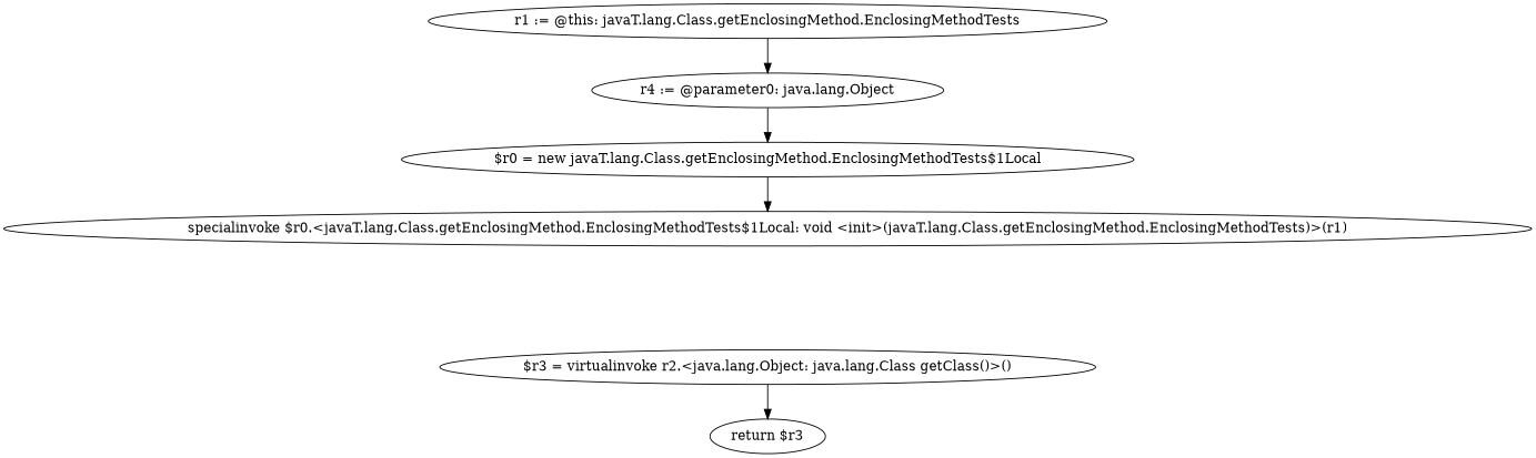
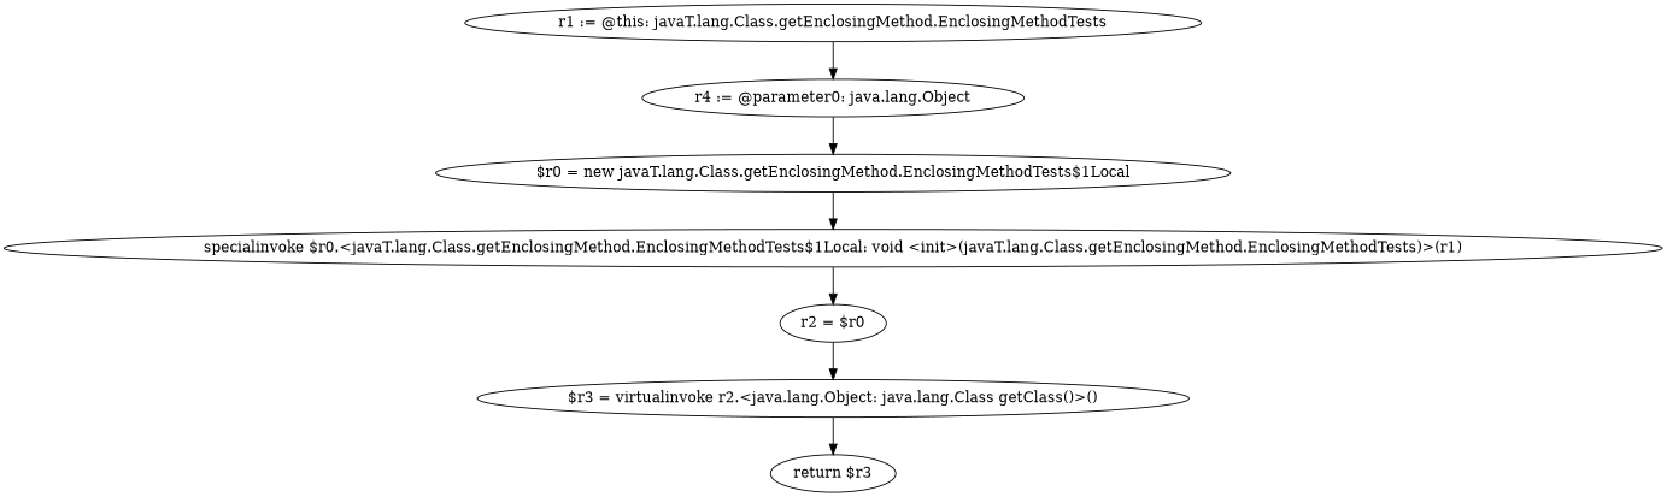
  digraph {
    "r1 := @this: javaT.lang.Class.getEnclosingMethod.EnclosingMethodTests"
    "r4 := @parameter0: java.lang.Object"
    "$r0 = new javaT.lang.Class.getEnclosingMethod.EnclosingMethodTests$1Local"
    "specialinvoke $r0.<javaT.lang.Class.getEnclosingMethod.EnclosingMethodTests$1Local: void <init>(javaT.lang.Class.getEnclosingMethod.EnclosingMethodTests)>(r1)"
+   "r2 = $r0"
    "$r3 = virtualinvoke r2.<java.lang.Object: java.lang.Class getClass()>()"
    "return $r3"
    "r1 := @this: javaT.lang.Class.getEnclosingMethod.EnclosingMethodTests" -> "r4 := @parameter0: java.lang.Object"
    "r4 := @parameter0: java.lang.Object" -> "$r0 = new javaT.lang.Class.getEnclosingMethod.EnclosingMethodTests$1Local"
    "$r0 = new javaT.lang.Class.getEnclosingMethod.EnclosingMethodTests$1Local" -> "specialinvoke $r0.<javaT.lang.Class.getEnclosingMethod.EnclosingMethodTests$1Local: void <init>(javaT.lang.Class.getEnclosingMethod.EnclosingMethodTests)>(r1)"
+   "specialinvoke $r0.<javaT.lang.Class.getEnclosingMethod.EnclosingMethodTests$1Local: void <init>(javaT.lang.Class.getEnclosingMethod.EnclosingMethodTests)>(r1)" -> "r2 = $r0"
+   "r2 = $r0" -> "$r3 = virtualinvoke r2.<java.lang.Object: java.lang.Class getClass()>()"
    "$r3 = virtualinvoke r2.<java.lang.Object: java.lang.Class getClass()>()" -> "return $r3"
  }
